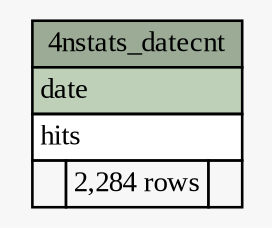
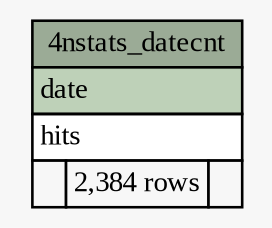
  digraph {
    bgcolor="#f7f7f7"
    fontname="Liberation Serif"
    fontsize=11
    nodesep=0.18
    rankdir=TB
    ranksep=0.46
-   n1 [fontname="Liberation Serif" fontsize=11 label=<     <TABLE BORDER="0" CELLBORDER="1" CELLSPACING="0" BGCOLOR="#ffffff">       <TR><TD COLSPAN="3" BGCOLOR="#9bab96" ALIGN="CENTER">4nstats_datecnt</TD></TR>       <TR><TD PORT="date" COLSPAN="3" BGCOLOR="#bed1b8" ALIGN="LEFT">date</TD></TR>       <TR><TD PORT="hits" COLSPAN="3" ALIGN="LEFT">hits</TD></TR>       <TR><TD ALIGN="LEFT" BGCOLOR="#f7f7f7">  </TD><TD ALIGN="RIGHT" BGCOLOR="#f7f7f7">2,284 rows</TD><TD ALIGN="RIGHT" BGCOLOR="#f7f7f7">  </TD></TR>     </TABLE>> shape=plaintext]
+   n1 [fontname="Liberation Serif" fontsize=11 label=<     <TABLE BORDER="0" CELLBORDER="1" CELLSPACING="0" BGCOLOR="#ffffff">       <TR><TD COLSPAN="3" BGCOLOR="#9bab96" ALIGN="CENTER">4nstats_datecnt</TD></TR>       <TR><TD PORT="date" COLSPAN="3" BGCOLOR="#bed1b8" ALIGN="LEFT">date</TD></TR>       <TR><TD PORT="hits" COLSPAN="3" ALIGN="LEFT">hits</TD></TR>       <TR><TD ALIGN="LEFT" BGCOLOR="#f7f7f7">  </TD><TD ALIGN="RIGHT" BGCOLOR="#f7f7f7">2,384 rows</TD><TD ALIGN="RIGHT" BGCOLOR="#f7f7f7">  </TD></TR>     </TABLE>> shape=plaintext]
  }
